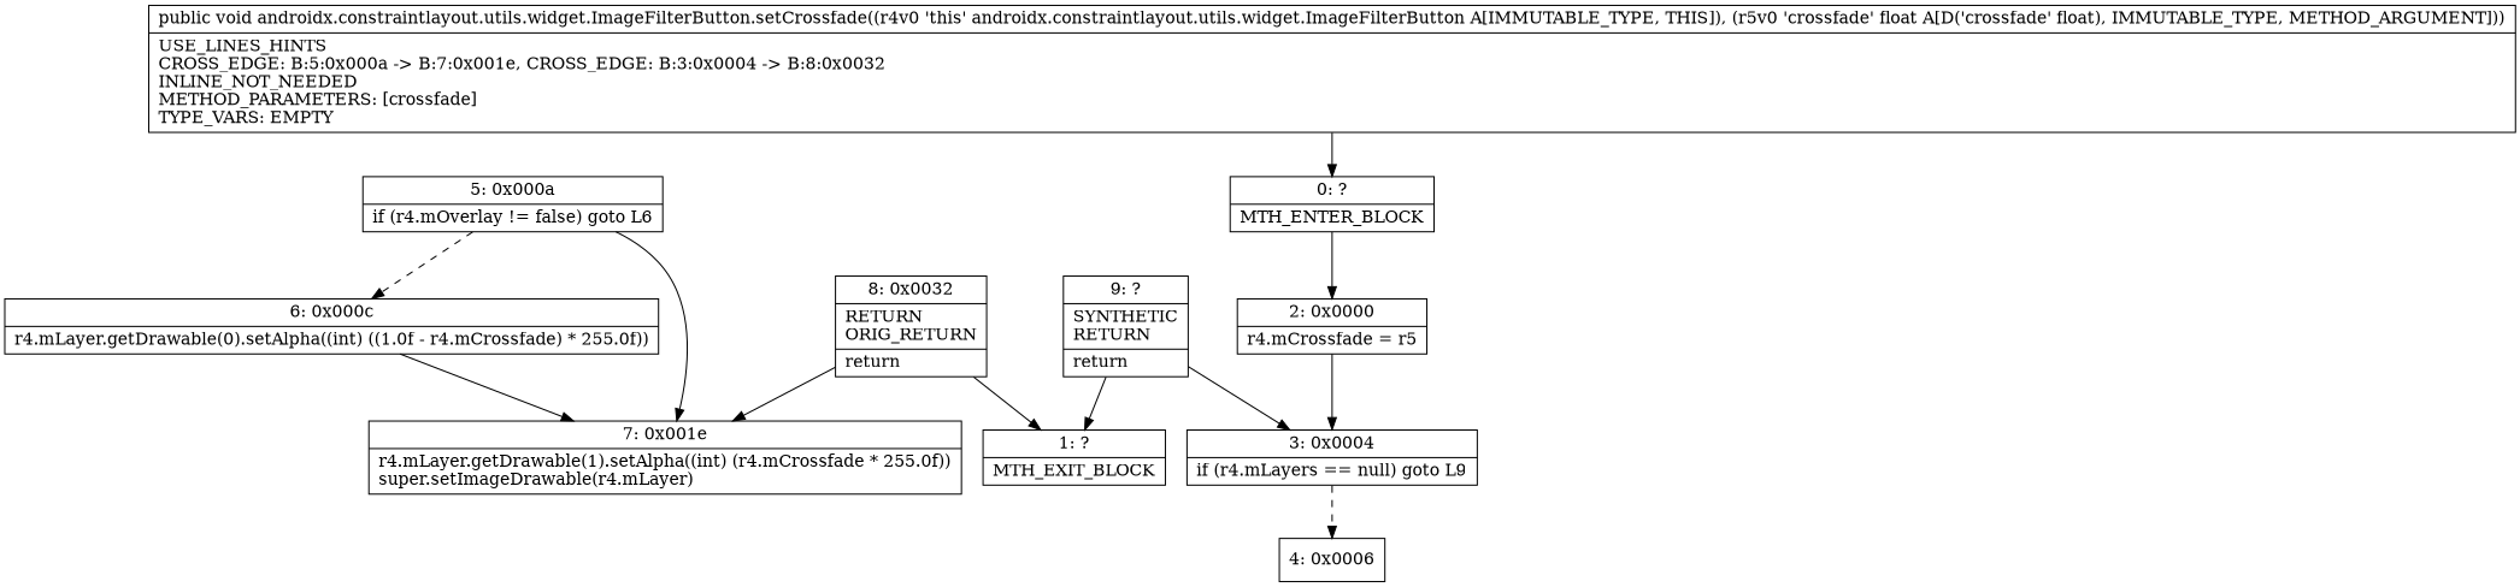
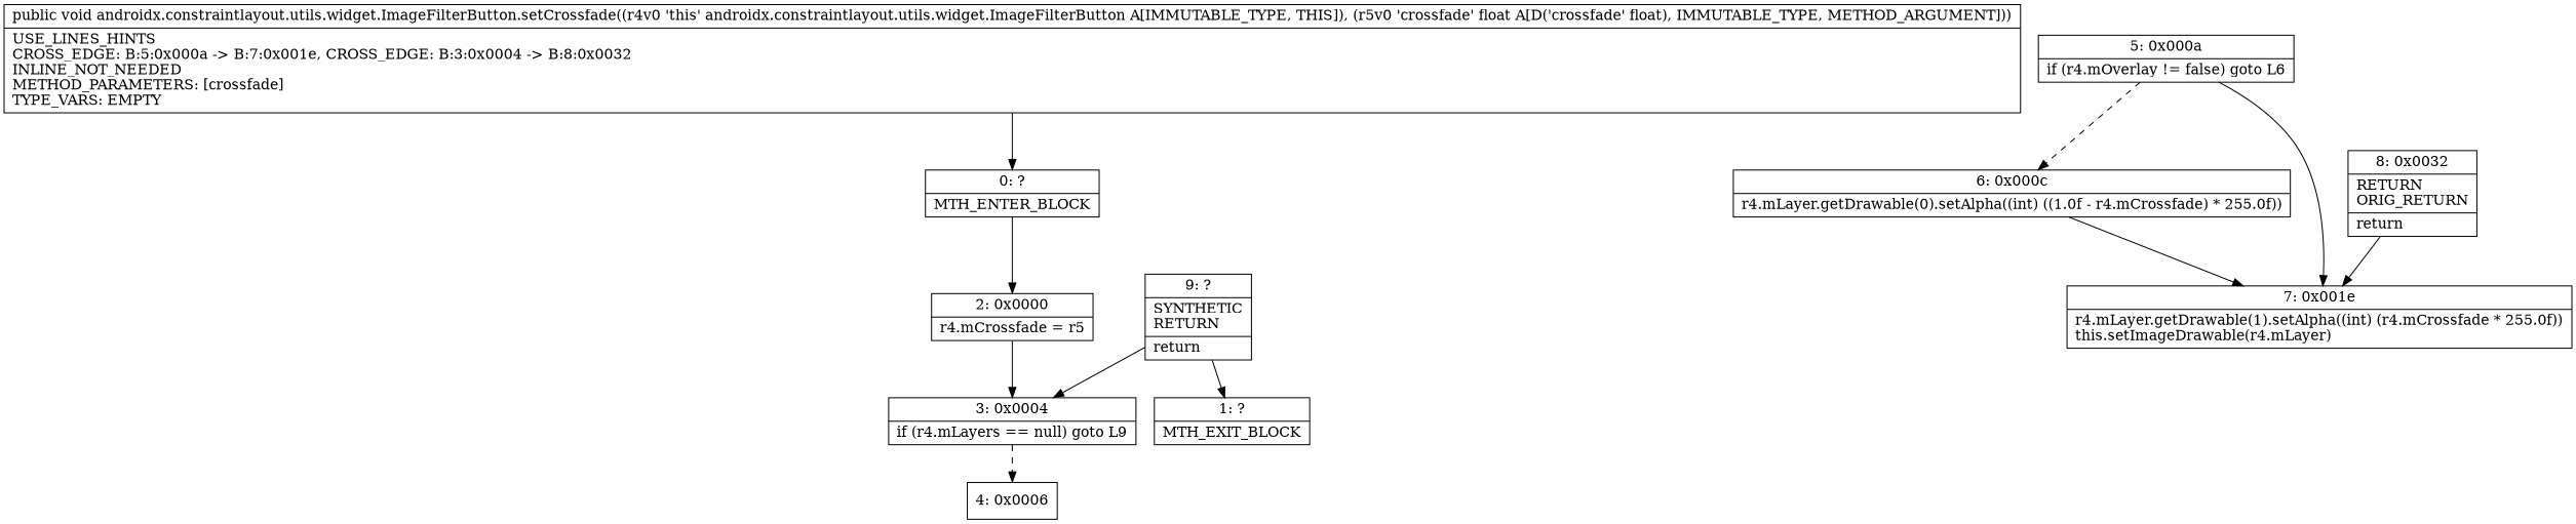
  digraph {
    node [shape=record]
    n1 [label="{0\:\ ?|MTH_ENTER_BLOCK\l}"]
    n2 [label="{2\:\ 0x0000|r4.mCrossfade = r5\l}"]
    n3 [label="{3\:\ 0x0004|if (r4.mLayers == null) goto L9\l}"]
    n4 [label="{4\:\ 0x0006}"]
    n5 [label="{9\:\ ?|SYNTHETIC\lRETURN\l|return\l}"]
    n6 [label="{1\:\ ?|MTH_EXIT_BLOCK\l}"]
    n7 [label="{5\:\ 0x000a|if (r4.mOverlay != false) goto L6\l}"]
    n8 [label="{6\:\ 0x000c|r4.mLayer.getDrawable(0).setAlpha((int) ((1.0f \- r4.mCrossfade) * 255.0f))\l}"]
-   n9 [label="{7\:\ 0x001e|r4.mLayer.getDrawable(1).setAlpha((int) (r4.mCrossfade * 255.0f))\lsuper.setImageDrawable(r4.mLayer)\l}"]
+   n9 [label="{7\:\ 0x001e|r4.mLayer.getDrawable(1).setAlpha((int) (r4.mCrossfade * 255.0f))\lthis.setImageDrawable(r4.mLayer)\l}"]
    n10 [label="{8\:\ 0x0032|RETURN\lORIG_RETURN\l|return\l}"]
    n11 [label="{public void androidx.constraintlayout.utils.widget.ImageFilterButton.setCrossfade((r4v0 'this' androidx.constraintlayout.utils.widget.ImageFilterButton A[IMMUTABLE_TYPE, THIS]), (r5v0 'crossfade' float A[D('crossfade' float), IMMUTABLE_TYPE, METHOD_ARGUMENT]))  | USE_LINES_HINTS\lCROSS_EDGE: B:5:0x000a \-\> B:7:0x001e, CROSS_EDGE: B:3:0x0004 \-\> B:8:0x0032\lINLINE_NOT_NEEDED\lMETHOD_PARAMETERS: [crossfade]\lTYPE_VARS: EMPTY\l}"]
    n1 -> n2
    n2 -> n3
    n3 -> n4 [style=dashed]
    n5 -> n3
    n5 -> n6
    n7 -> n8 [style=dashed]
    n7 -> n9
    n8 -> n9
-   n10 -> n6
    n10 -> n9
    n11 -> n1
  }
